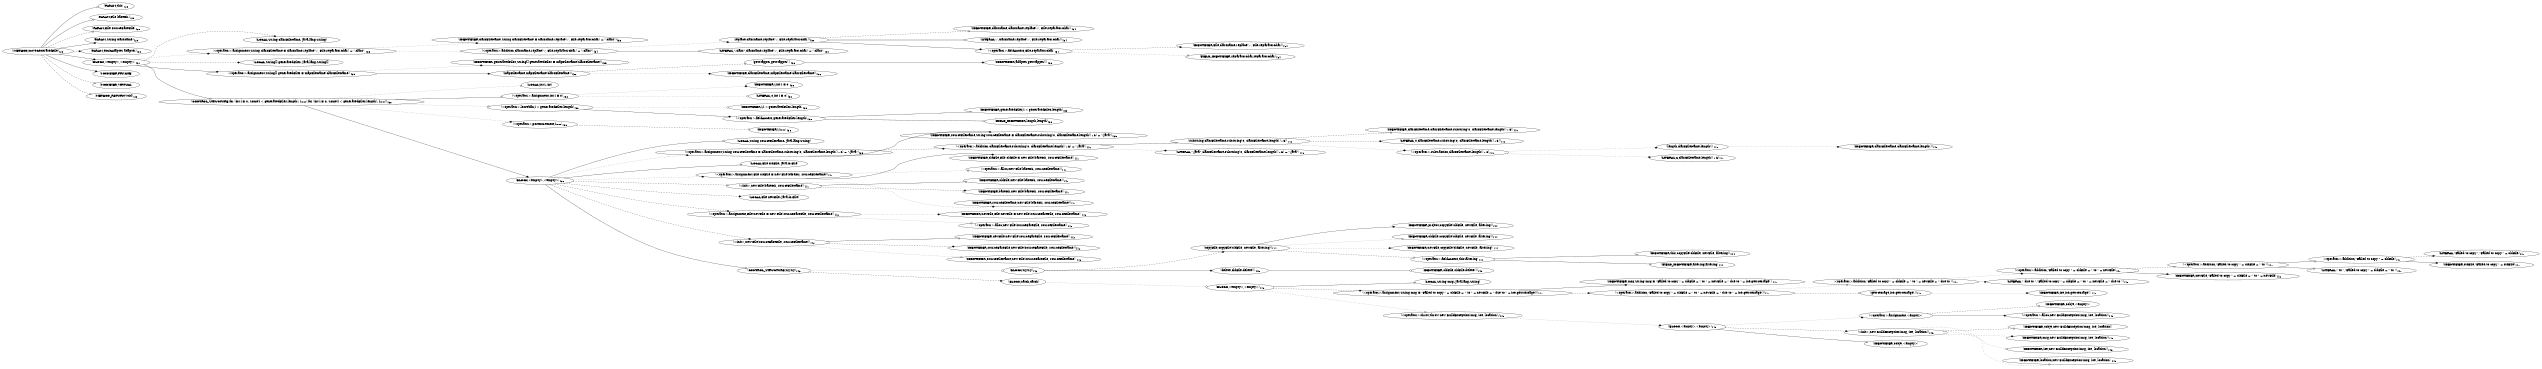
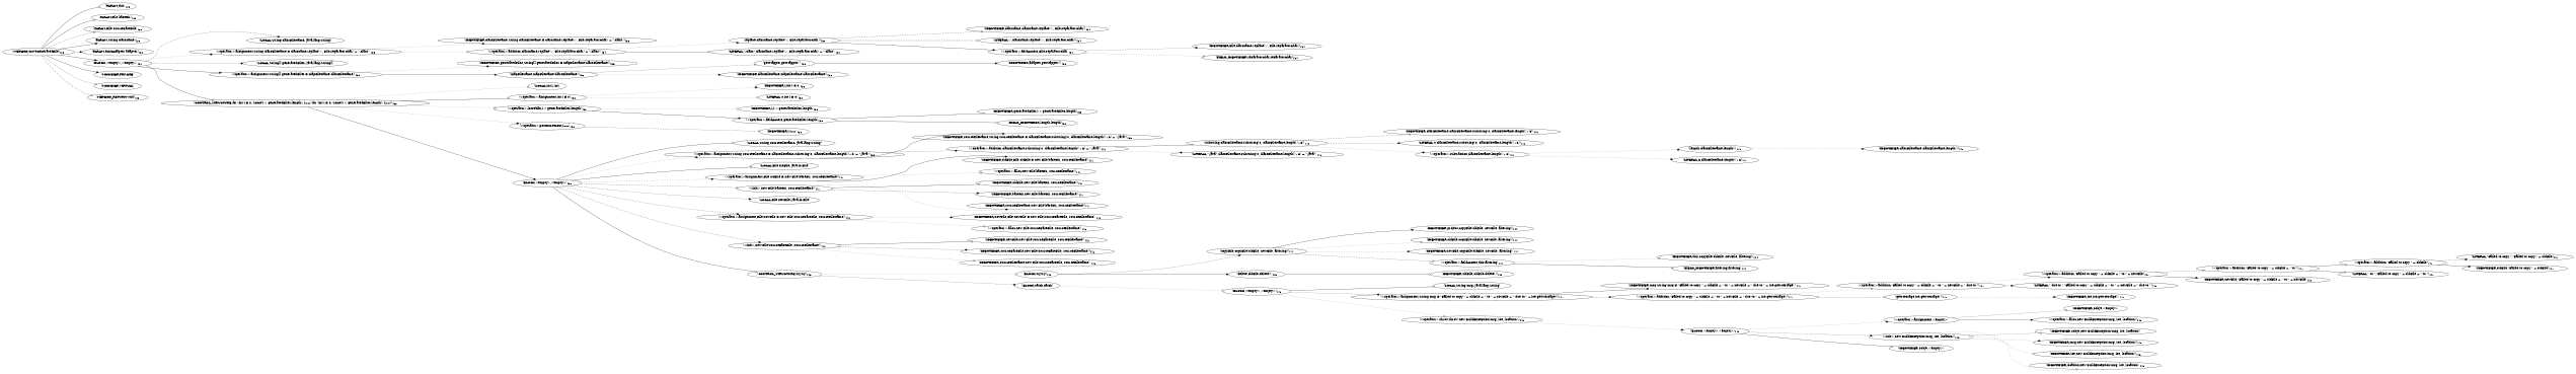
  digraph {
    rankdir=LR
    edge [arrowhead=diamond style=dotted]
    n1 [label=<(METHOD,moveGeneratedFile)<SUB>428</SUB>>]
    n2 [label=<(PARAM,this)<SUB>428</SUB>>]
    n3 [label=<(PARAM,File baseDir)<SUB>428</SUB>>]
    n4 [label=<(PARAM,File sourceBaseFile)<SUB>428</SUB>>]
    n5 [label=<(PARAM,String classname)<SUB>429</SUB>>]
    n6 [label=<(PARAM,RmicAdapter adapter)<SUB>430</SUB>>]
    n7 [label=<(BLOCK,&lt;empty&gt;,&lt;empty&gt;)<SUB>431</SUB>>]
    n8 [label=<(MODIFIER,PRIVATE)>]
    n9 [label=<(MODIFIER,VIRTUAL)>]
    n10 [label=<(METHOD_RETURN,void)<SUB>428</SUB>>]
    n11 [label=<(LOCAL,String classFileName: java.lang.String)>]
    n12 [label=<(&lt;operator&gt;.assignment,String classFileName = classname.replace('.', File.separatorChar) + &quot;.class&quot;)<SUB>433</SUB>>]
    n13 [label=<(LOCAL,String[] generatedFiles: java.lang.String[])>]
    n14 [label=<(&lt;operator&gt;.assignment,String[] generatedFiles = mapFileName(classFileName))<SUB>435</SUB>>]
    n15 [label=<(CONTROL_STRUCTURE,for (int i = 0; Some(i &lt; generatedFiles.length); i++),for (int i = 0; Some(i &lt; generatedFiles.length); i++))<SUB>438</SUB>>]
    n16 [label=<(IDENTIFIER,classFileName,String classFileName = classname.replace('.', File.separatorChar) + &quot;.class&quot;)<SUB>433</SUB>>]
    n17 [label=<(&lt;operator&gt;.addition,classname.replace('.', File.separatorChar) + &quot;.class&quot;)<SUB>434</SUB>>]
    n18 [label=<(IDENTIFIER,generatedFiles,String[] generatedFiles = mapFileName(classFileName))<SUB>435</SUB>>]
    n19 [label=<(mapFileName,mapFileName(classFileName))<SUB>436</SUB>>]
    n20 [label=<(LOCAL,int i: int)>]
    n21 [label=<(&lt;operator&gt;.assignment,int i = 0)<SUB>438</SUB>>]
    n22 [label=<(&lt;operator&gt;.lessThan,i &lt; generatedFiles.length)<SUB>438</SUB>>]
    n23 [label=<(&lt;operator&gt;.postIncrement,i++)<SUB>438</SUB>>]
    n24 [label=<(BLOCK,&lt;empty&gt;,&lt;empty&gt;)<SUB>438</SUB>>]
    n25 [label=<(replace,classname.replace('.', File.separatorChar))<SUB>430</SUB>>]
    n26 [label=<(LITERAL,&quot;.class&quot;,classname.replace('.', File.separatorChar) + &quot;.class&quot;)<SUB>434</SUB>>]
    n27 [label=<(IDENTIFIER,classname,classname.replace('.', File.separatorChar))<SUB>434</SUB>>]
    n28 [label=<(LITERAL,'.',classname.replace('.', File.separatorChar))<SUB>434</SUB>>]
    n29 [label=<(&lt;operator&gt;.fieldAccess,File.separatorChar)<SUB>434</SUB>>]
    n30 [label=<(IDENTIFIER,File,classname.replace('.', File.separatorChar))<SUB>434</SUB>>]
    n31 [label=<(FIELD_IDENTIFIER,separatorChar,separatorChar)<SUB>434</SUB>>]
    n32 [label=<(getMapper,getMapper())<SUB>436</SUB>>]
    n33 [label=<(IDENTIFIER,classFileName,mapFileName(classFileName))<SUB>436</SUB>>]
    n34 [label=<(IDENTIFIER,adapter,getMapper())<SUB>436</SUB>>]
    n35 [label=<(IDENTIFIER,i,int i = 0)<SUB>438</SUB>>]
    n36 [label=<(LITERAL,0,int i = 0)<SUB>438</SUB>>]
    n37 [label=<(IDENTIFIER,i,i &lt; generatedFiles.length)<SUB>438</SUB>>]
    n38 [label=<(&lt;operator&gt;.fieldAccess,generatedFiles.length)<SUB>438</SUB>>]
    n39 [label=<(IDENTIFIER,i,i++)<SUB>438</SUB>>]
    n40 [label=<(LOCAL,String sourceFileName: java.lang.String)>]
    n41 [label=<(&lt;operator&gt;.assignment,String sourceFileName = classFileName.substring(0, classFileName.length() - 6) + &quot;.java&quot;)<SUB>439</SUB>>]
    n42 [label=<(LOCAL,File oldFile: java.io.File)>]
    n43 [label=<(&lt;operator&gt;.assignment,File oldFile = new File(baseDir, sourceFileName))<SUB>441</SUB>>]
    n44 [label=<(&lt;init&gt;,new File(baseDir, sourceFileName))<SUB>441</SUB>>]
    n45 [label=<(LOCAL,File newFile: java.io.File)>]
    n46 [label=<(&lt;operator&gt;.assignment,File newFile = new File(sourceBaseFile, sourceFileName))<SUB>442</SUB>>]
    n47 [label=<(&lt;init&gt;,new File(sourceBaseFile, sourceFileName))<SUB>442</SUB>>]
    n48 [label=<(CONTROL_STRUCTURE,try,try)<SUB>443</SUB>>]
    n49 [label=<(IDENTIFIER,generatedFiles,i &lt; generatedFiles.length)<SUB>438</SUB>>]
    n50 [label=<(FIELD_IDENTIFIER,length,length)<SUB>438</SUB>>]
    n51 [label=<(IDENTIFIER,sourceFileName,String sourceFileName = classFileName.substring(0, classFileName.length() - 6) + &quot;.java&quot;)<SUB>439</SUB>>]
    n52 [label=<(&lt;operator&gt;.addition,classFileName.substring(0, classFileName.length() - 6) + &quot;.java&quot;)<SUB>440</SUB>>]
    n53 [label=<(IDENTIFIER,oldFile,File oldFile = new File(baseDir, sourceFileName))<SUB>441</SUB>>]
    n54 [label=<(&lt;operator&gt;.alloc,new File(baseDir, sourceFileName))<SUB>441</SUB>>]
    n55 [label=<(IDENTIFIER,oldFile,new File(baseDir, sourceFileName))<SUB>441</SUB>>]
    n56 [label=<(IDENTIFIER,baseDir,new File(baseDir, sourceFileName))<SUB>441</SUB>>]
    n57 [label=<(IDENTIFIER,sourceFileName,new File(baseDir, sourceFileName))<SUB>441</SUB>>]
    n58 [label=<(IDENTIFIER,newFile,File newFile = new File(sourceBaseFile, sourceFileName))<SUB>442</SUB>>]
    n59 [label=<(&lt;operator&gt;.alloc,new File(sourceBaseFile, sourceFileName))<SUB>442</SUB>>]
    n60 [label=<(IDENTIFIER,newFile,new File(sourceBaseFile, sourceFileName))<SUB>442</SUB>>]
    n61 [label=<(IDENTIFIER,sourceBaseFile,new File(sourceBaseFile, sourceFileName))<SUB>442</SUB>>]
    n62 [label=<(IDENTIFIER,sourceFileName,new File(sourceBaseFile, sourceFileName))<SUB>442</SUB>>]
    n63 [label=<(BLOCK,try,try)<SUB>443</SUB>>]
    n64 [label=<(BLOCK,catch,catch)>]
    n65 [label=<(substring,classFileName.substring(0, classFileName.length() - 6))<SUB>440</SUB>>]
    n66 [label=<(LITERAL,&quot;.java&quot;,classFileName.substring(0, classFileName.length() - 6) + &quot;.java&quot;)<SUB>440</SUB>>]
    n67 [label=<(IDENTIFIER,classFileName,classFileName.substring(0, classFileName.length() - 6))<SUB>440</SUB>>]
    n68 [label=<(LITERAL,0,classFileName.substring(0, classFileName.length() - 6))<SUB>440</SUB>>]
    n69 [label=<(&lt;operator&gt;.subtraction,classFileName.length() - 6)<SUB>440</SUB>>]
    n70 [label=<(length,classFileName.length())<SUB>440</SUB>>]
    n71 [label=<(LITERAL,6,classFileName.length() - 6)<SUB>440</SUB>>]
    n72 [label=<(IDENTIFIER,classFileName,classFileName.length())<SUB>440</SUB>>]
    n73 [label=<(copyFile,copyFile(oldFile, newFile, filtering))<SUB>444</SUB>>]
    n74 [label=<(delete,oldFile.delete())<SUB>445</SUB>>]
    n75 [label=<(BLOCK,&lt;empty&gt;,&lt;empty&gt;)<SUB>446</SUB>>]
    n76 [label=<(IDENTIFIER,project,copyFile(oldFile, newFile, filtering))<SUB>444</SUB>>]
    n77 [label=<(IDENTIFIER,oldFile,copyFile(oldFile, newFile, filtering))<SUB>444</SUB>>]
    n78 [label=<(IDENTIFIER,newFile,copyFile(oldFile, newFile, filtering))<SUB>444</SUB>>]
    n79 [label=<(&lt;operator&gt;.fieldAccess,this.filtering)<SUB>444</SUB>>]
    n80 [label=<(IDENTIFIER,oldFile,oldFile.delete())<SUB>445</SUB>>]
    n81 [label=<(IDENTIFIER,this,copyFile(oldFile, newFile, filtering))<SUB>444</SUB>>]
    n82 [label=<(FIELD_IDENTIFIER,filtering,filtering)<SUB>444</SUB>>]
    n83 [label=<(LOCAL,String msg: java.lang.String)>]
    n84 [label=<(&lt;operator&gt;.assignment,String msg = &quot;Failed to copy &quot; + oldFile + &quot; to &quot; + newFile + &quot; due to &quot; + ioe.getMessage())<SUB>447</SUB>>]
    n85 [label=<(&lt;operator&gt;.throw,throw new BuildException(msg, ioe, location);)<SUB>449</SUB>>]
    n86 [label=<(IDENTIFIER,msg,String msg = &quot;Failed to copy &quot; + oldFile + &quot; to &quot; + newFile + &quot; due to &quot; + ioe.getMessage())<SUB>447</SUB>>]
    n87 [label=<(&lt;operator&gt;.addition,&quot;Failed to copy &quot; + oldFile + &quot; to &quot; + newFile + &quot; due to &quot; + ioe.getMessage())<SUB>447</SUB>>]
    n88 [label=<(BLOCK,&lt;empty&gt;,&lt;empty&gt;)<SUB>449</SUB>>]
    n89 [label=<(&lt;operator&gt;.addition,&quot;Failed to copy &quot; + oldFile + &quot; to &quot; + newFile + &quot; due to &quot;)<SUB>447</SUB>>]
    n90 [label=<(getMessage,ioe.getMessage())<SUB>448</SUB>>]
    n91 [label=<(&lt;operator&gt;.addition,&quot;Failed to copy &quot; + oldFile + &quot; to &quot; + newFile)<SUB>447</SUB>>]
    n92 [label=<(LITERAL,&quot; due to &quot;,&quot;Failed to copy &quot; + oldFile + &quot; to &quot; + newFile + &quot; due to &quot;)<SUB>448</SUB>>]
    n93 [label=<(IDENTIFIER,ioe,ioe.getMessage())<SUB>448</SUB>>]
    n94 [label=<(&lt;operator&gt;.addition,&quot;Failed to copy &quot; + oldFile + &quot; to &quot;)<SUB>447</SUB>>]
    n95 [label=<(IDENTIFIER,newFile,&quot;Failed to copy &quot; + oldFile + &quot; to &quot; + newFile)<SUB>448</SUB>>]
    n96 [label=<(&lt;operator&gt;.addition,&quot;Failed to copy &quot; + oldFile)<SUB>447</SUB>>]
    n97 [label=<(LITERAL,&quot; to &quot;,&quot;Failed to copy &quot; + oldFile + &quot; to &quot;)<SUB>447</SUB>>]
    n98 [label=<(LITERAL,&quot;Failed to copy &quot;,&quot;Failed to copy &quot; + oldFile)<SUB>447</SUB>>]
    n99 [label=<(IDENTIFIER,oldFile,&quot;Failed to copy &quot; + oldFile)<SUB>447</SUB>>]
    n100 [label=<(&lt;operator&gt;.assignment,&lt;empty&gt;)>]
    n101 [label=<(&lt;init&gt;,new BuildException(msg, ioe, location))<SUB>449</SUB>>]
    n102 [label=<(IDENTIFIER,$obj9,&lt;empty&gt;)>]
    n103 [label=<(IDENTIFIER,$obj9,&lt;empty&gt;)>]
    n104 [label=<(&lt;operator&gt;.alloc,new BuildException(msg, ioe, location))<SUB>449</SUB>>]
    n105 [label=<(IDENTIFIER,$obj9,new BuildException(msg, ioe, location))>]
    n106 [label=<(IDENTIFIER,msg,new BuildException(msg, ioe, location))<SUB>449</SUB>>]
    n107 [label=<(IDENTIFIER,ioe,new BuildException(msg, ioe, location))<SUB>449</SUB>>]
    n108 [label=<(IDENTIFIER,location,new BuildException(msg, ioe, location))<SUB>449</SUB>>]
    n1 -> n2 [arrowhead=odot style=solid]
    n1 -> n3 [arrowhead=odot style=solid]
    n1 -> n4 [arrowhead=odot style=dashed]
    n1 -> n5 [style=solid]
    n1 -> n6 [style=dashed]
    n1 -> n7 [style=solid]
    n1 -> n8 [style=solid]
    n1 -> n9 [arrowhead=odot style=dashed]
    n1 -> n10 [arrowhead=odot style=dashed]
    n7 -> n11 [style=dashed]
    n7 -> n12
    n7 -> n13 [style=dashed]
    n7 -> n14 [style=solid]
    n7 -> n15 [arrowhead=odot style=solid]
    n12 -> n16
    n12 -> n17 [arrowhead=odot]
    n14 -> n18
    n14 -> n19 [style=solid]
    n15 -> n20 [arrowhead=odot]
    n15 -> n21 [arrowhead=odot style=solid]
    n15 -> n22 [arrowhead=odot]
    n15 -> n23
    n15 -> n24 [style=solid]
    n17 -> n25
    n17 -> n26 [arrowhead=odot style=solid]
    n19 -> n32 [arrowhead=odot style=dashed]
    n19 -> n33
    n21 -> n35
    n21 -> n36 [arrowhead=odot]
    n22 -> n37 [arrowhead=odot]
    n22 -> n38 [style=solid]
    n23 -> n39 [arrowhead=odot style=dashed]
    n24 -> n40 [arrowhead=odot style=solid]
    n24 -> n41
    n24 -> n42 [arrowhead=odot style=solid]
    n24 -> n43
    n24 -> n44 [arrowhead=odot style=dashed]
    n24 -> n45 [style=dashed]
    n24 -> n46 [style=dashed]
    n24 -> n47 [style=dashed]
    n24 -> n48 [arrowhead=odot style=solid]
    n25 -> n27 [arrowhead=odot style=dashed]
-   n25 -> n28 [arrowhead=odot style=solid]
+   n25 -> n28 [arrowhead=odot style=dashed]
    n25 -> n29 [style=solid]
    n29 -> n30 [style=dashed]
    n29 -> n31 [arrowhead=odot]
    n32 -> n34 [style=solid]
    n38 -> n49 [arrowhead=odot style=solid]
    n38 -> n50 [arrowhead=odot style=solid]
    n41 -> n51 [style=solid]
    n41 -> n52 [style=dashed]
    n43 -> n53 [style=solid]
    n43 -> n54 [arrowhead=odot]
    n44 -> n55 [arrowhead=odot style=solid]
    n44 -> n56 [style=dashed]
    n44 -> n57
    n46 -> n58
    n46 -> n59 [arrowhead=odot]
    n47 -> n60 [arrowhead=odot style=solid]
    n47 -> n61 [style=dashed]
    n47 -> n62 [arrowhead=odot]
    n48 -> n63 [arrowhead=odot]
    n48 -> n64 [style=dashed]
    n52 -> n65 [arrowhead=odot style=solid]
    n52 -> n66
    n63 -> n73 [style=dashed]
    n63 -> n74 [style=solid]
    n64 -> n75 [arrowhead=odot]
    n65 -> n67 [arrowhead=odot style=dashed]
    n65 -> n68 [style=dashed]
    n65 -> n69
    n69 -> n70
    n69 -> n71
    n70 -> n72
    n73 -> n76 [style=solid]
    n73 -> n77 [arrowhead=odot]
    n73 -> n78
    n73 -> n79 [arrowhead=odot style=dashed]
    n74 -> n80 [arrowhead=odot style=solid]
    n75 -> n83 [arrowhead=odot style=solid]
    n75 -> n84 [style=dashed]
    n75 -> n85 [arrowhead=odot]
-   n79 -> n81 [arrowhead=odot style=solid]
+   n79 -> n81 [arrowhead=odot]
    n79 -> n82 [arrowhead=odot style=solid]
    n84 -> n86 [style=solid]
    n84 -> n87 [style=dashed]
    n85 -> n88
    n87 -> n89 [arrowhead=odot]
    n87 -> n90 [arrowhead=odot style=dashed]
    n88 -> n100
    n88 -> n101 [style=dashed]
    n88 -> n102 [arrowhead=odot style=solid]
    n89 -> n91
    n89 -> n92 [style=dashed]
    n90 -> n93
    n91 -> n94 [arrowhead=odot style=dashed]
    n91 -> n95 [style=solid]
    n94 -> n96 [arrowhead=odot style=solid]
    n94 -> n97 [arrowhead=odot style=solid]
    n96 -> n98 [style=dashed]
    n96 -> n99 [style=solid]
    n100 -> n103 [arrowhead=odot style=dashed]
    n100 -> n104 [style=solid]
    n101 -> n105 [arrowhead=odot style=dashed]
    n101 -> n106
    n101 -> n107 [arrowhead=odot]
    n101 -> n108 [arrowhead=odot]
  }
